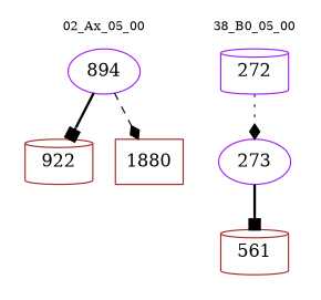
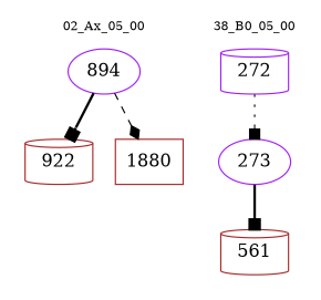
  digraph {
    node [color=purple shape=cylinder]
    edge [arrowhead=box color=black style=bold]
    n1 [label=894 shape=ellipse]
    n2 [color=brown label=922]
    n3 [color=brown label=1880 shape=box]
    n4 [label=272]
    n5 [label=273 shape=ellipse]
    n6 [color=brown label=561]
    subgraph cluster_1 {
      color=white
      fontsize=10
      label="02_Ax_05_00"
      n1
      n2
      n3
    }
    subgraph cluster_2 {
      color=white
      fontsize=10
      label="38_B0_05_00"
      n4
      n5
      n6
    }
    n1 -> n2
    n1 -> n3 [arrowhead=diamond style=dashed]
-   n4 -> n5 [arrowhead=diamond style=dotted]
+   n4 -> n5 [style=dotted]
    n5 -> n6
  }
